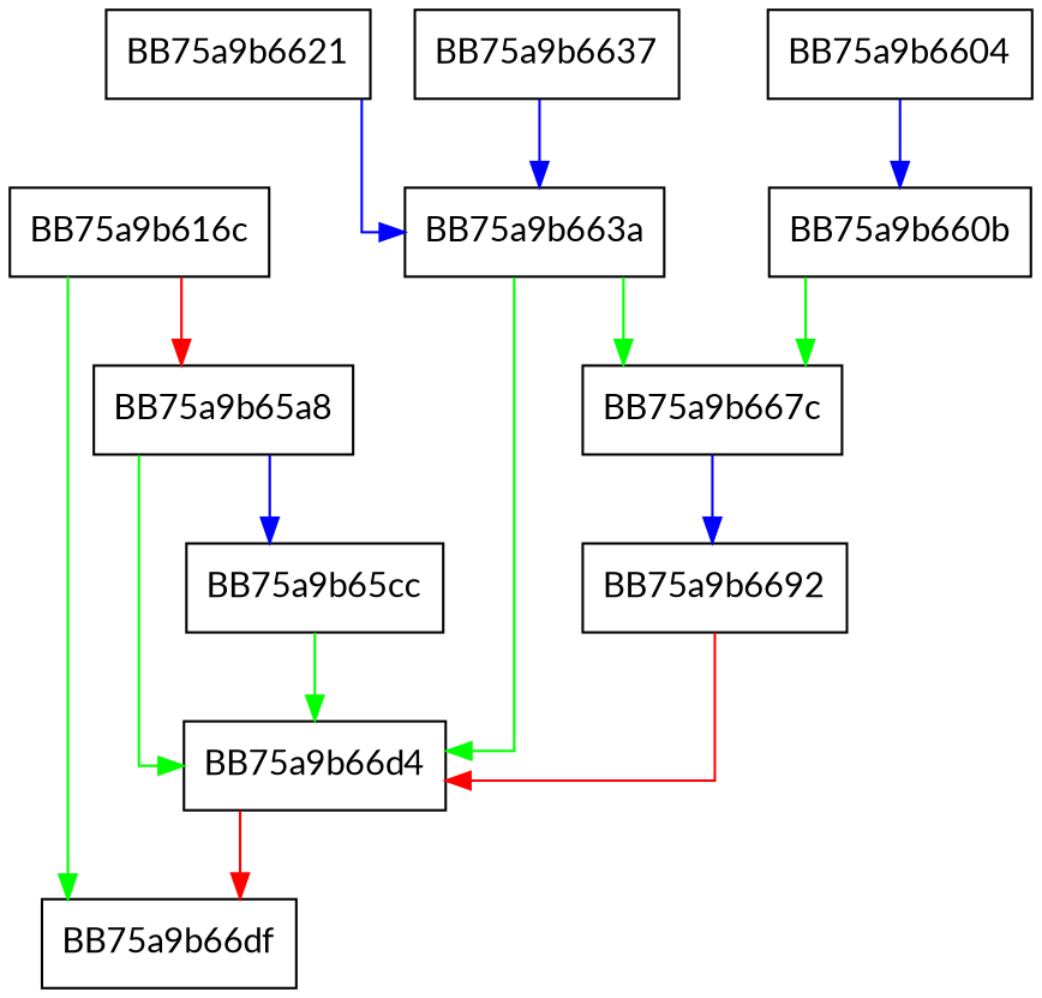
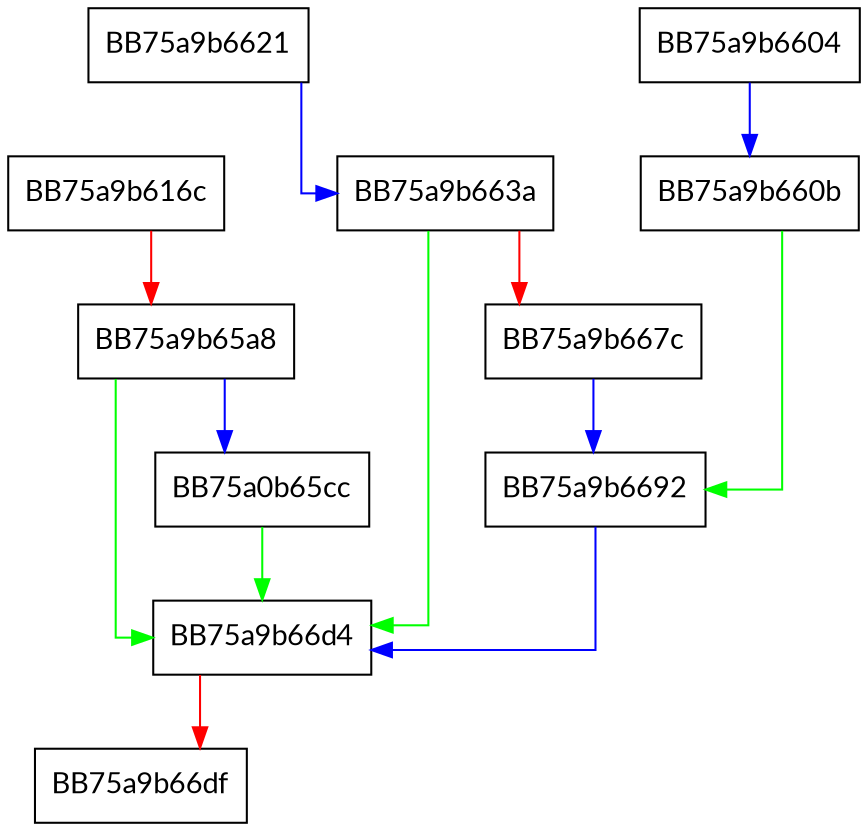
  digraph {
    fontname=Lato
    splines=ortho
    node [fontname=Lato shape=box]
    edge [color=green fontname=Lato]
    n1 [label=BB75a9b616c]
    BB75a9b66df
    BB75a9b65a8
    BB75a9b66d4
-   BB75a9b65cc
+   BB75a9b65cc [label=BB75a0b65cc]
    BB75a9b660b
    BB75a9b6692
    n8 [label=BB75a9b6604]
    BB75a9b6621
    BB75a9b663a
    BB75a9b667c
-   BB75a9b6637
-   n1 -> BB75a9b66df
    n1 -> BB75a9b65a8 [color=red]
    BB75a9b65a8 -> BB75a9b66d4
    BB75a9b65a8 -> BB75a9b65cc [color=blue]
    BB75a9b66d4 -> BB75a9b66df [color=red]
    BB75a9b65cc -> BB75a9b66d4
-   BB75a9b660b -> BB75a9b667c
-   BB75a9b6692 -> BB75a9b66d4 [color=red]
+   BB75a9b660b -> BB75a9b6692
+   BB75a9b6692 -> BB75a9b66d4 [color=blue]
    n8 -> BB75a9b660b [color=blue]
    BB75a9b6621 -> BB75a9b663a [color=blue]
    BB75a9b663a -> BB75a9b66d4
-   BB75a9b663a -> BB75a9b667c
+   BB75a9b663a -> BB75a9b667c [color=red]
    BB75a9b667c -> BB75a9b6692 [color=blue]
-   BB75a9b6637 -> BB75a9b663a [color=blue]
  }
